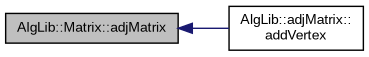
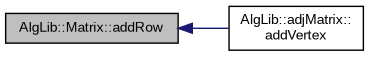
  digraph {
    rankdir=LR
    fontname="Liberation Sans"
    node [color=black fontname="Liberation Sans" fontsize=10 shape=record style=filled]
-   n1 [fillcolor=grey75 fontcolor=black height=0.2 label="AlgLib::Matrix::adjMatrix" width=0.4]
+   n1 [fillcolor=grey75 fontcolor=black height=0.2 label="AlgLib::Matrix::addRow" width=0.4]
    n2 [fillcolor=white height=0.2 label="AlgLib::adjMatrix::\laddVertex" width=0.4]
    n1 -> n2 [color=midnightblue dir=back fontname="Liberation Sans" fontsize=10 labelfontname=Helvetica labelfontsize=10 style=solid]
  }
